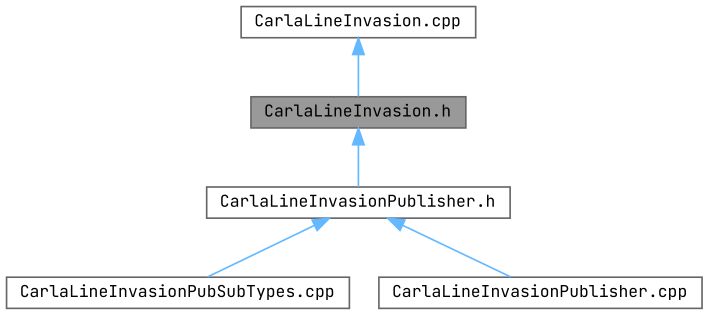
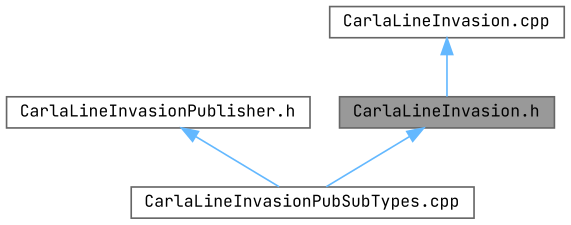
  digraph {
    fontname="JetBrains Mono"
    node [color=grey40 fillcolor=white fontname="JetBrains Mono" fontsize=10 shape=box style=filled]
    edge [color=steelblue1 dir=back fontname="JetBrains Mono" fontsize=10 labelfontname=Helvetica labelfontsize=10 style=solid]
    n1 [color=gray40 fillcolor=grey60 fontcolor=black height=0.2 label="CarlaLineInvasion.h" width=0.4]
    n2 [height=0.2 label="CarlaLineInvasionPublisher.h" width=0.4]
    n3 [height=0.2 label="CarlaLineInvasion.cpp" width=0.4]
    n4 [height=0.2 label="CarlaLineInvasionPubSubTypes.cpp" width=0.4]
-   n5 [height=0.2 label="CarlaLineInvasionPublisher.cpp" width=0.4]
-   n1 -> n2
+   n1 -> n4
    n2 -> n4
-   n2 -> n5
    n3 -> n1
  }
